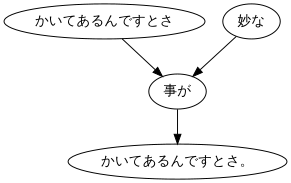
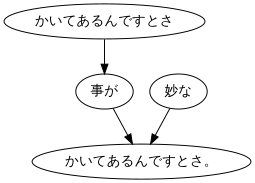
  digraph {
    n1 [label="かいてあるんですとさ"]
    n2 [label="事が"]
    n3 [label="かいてあるんですとさ。"]
    n4 [label="妙な"]
    n1 -> n2
    n2 -> n3
-   n4 -> n2
+   n4 -> n3
  }
